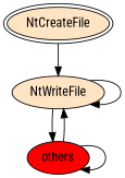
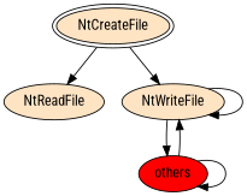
  digraph {
    fontname="Roboto Condensed"
    node [fillcolor=bisque fontname="Roboto Condensed" style=filled]
    edge [fontname="Roboto Condensed"]
    n1 [label=NtCreateFile peripheries=2]
+   n2 [label=NtReadFile]
    n3 [label=NtWriteFile]
    n4 [fillcolor=red label=others]
+   n1 -> n2
    n1 -> n3
    n3 -> n3
    n3 -> n4
    n4 -> n3
    n4 -> n4
  }
